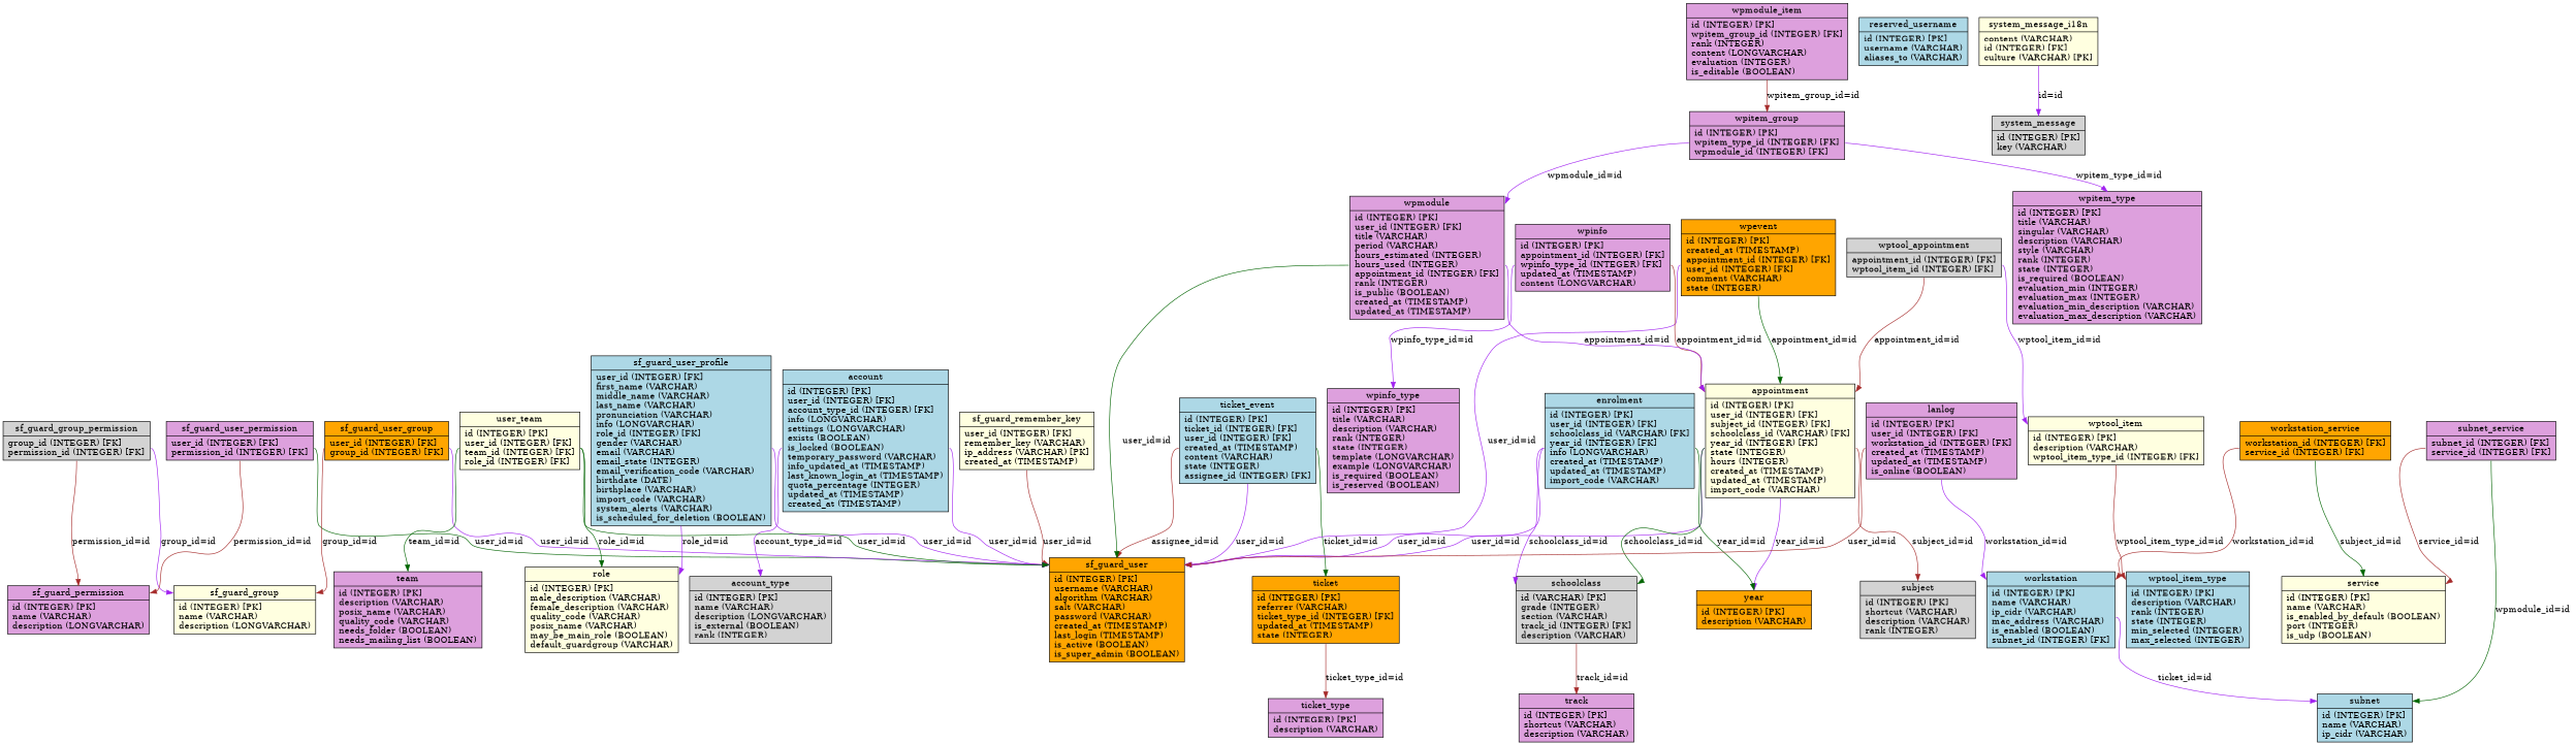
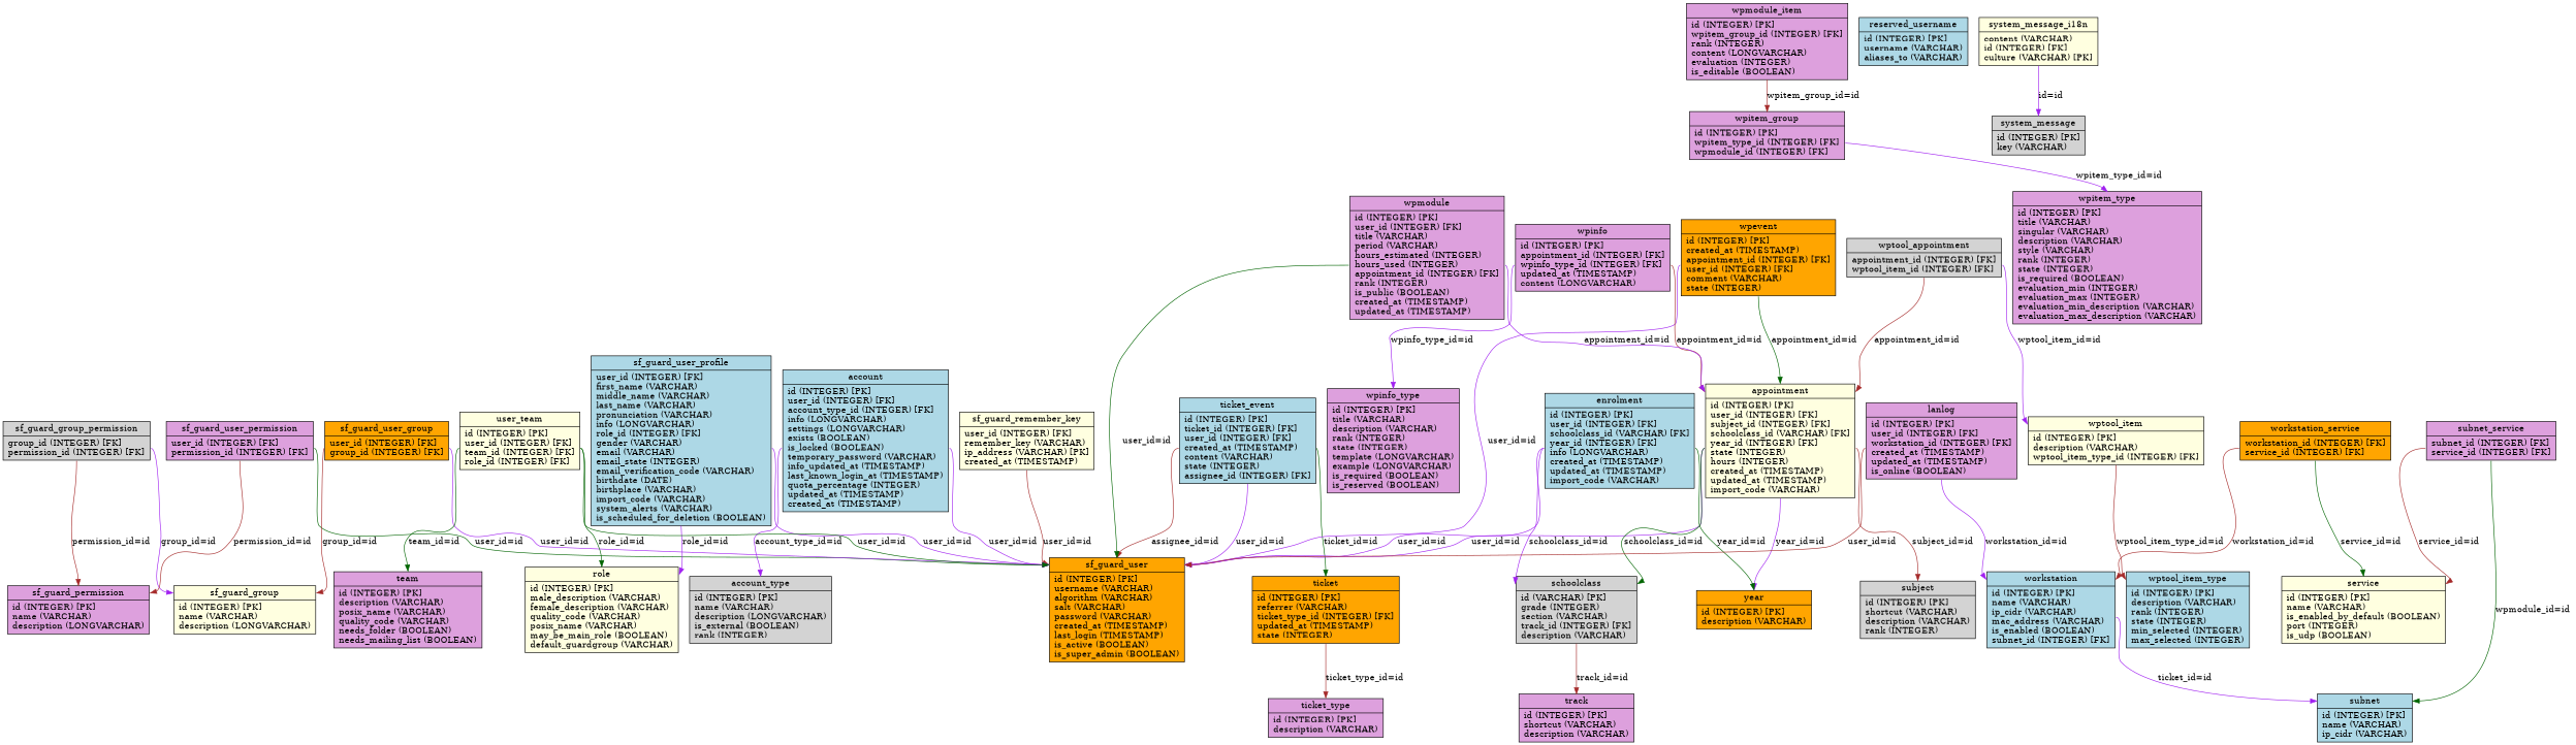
  digraph {
    node [fillcolor=plum shape=record style=filled]
    edge [color=purple headport=table tailport=cols]
    n1 [fillcolor=lightyellow label="{<table>sf_guard_group|<cols>id (INTEGER) [PK]\lname (VARCHAR)\ldescription (LONGVARCHAR)\l}"]
    n2 [label="{<table>sf_guard_permission|<cols>id (INTEGER) [PK]\lname (VARCHAR)\ldescription (LONGVARCHAR)\l}"]
    n3 [fillcolor=lightgrey label="{<table>sf_guard_group_permission|<cols>group_id (INTEGER) [FK]\lpermission_id (INTEGER) [FK]\l}"]
    n4 [fillcolor=orange label="{<table>sf_guard_user|<cols>id (INTEGER) [PK]\lusername (VARCHAR)\lalgorithm (VARCHAR)\lsalt (VARCHAR)\lpassword (VARCHAR)\lcreated_at (TIMESTAMP)\llast_login (TIMESTAMP)\lis_active (BOOLEAN)\lis_super_admin (BOOLEAN)\l}"]
    n5 [label="{<table>sf_guard_user_permission|<cols>user_id (INTEGER) [FK]\lpermission_id (INTEGER) [FK]\l}"]
    n6 [fillcolor=orange label="{<table>sf_guard_user_group|<cols>user_id (INTEGER) [FK]\lgroup_id (INTEGER) [FK]\l}"]
    n7 [fillcolor=lightyellow label="{<table>sf_guard_remember_key|<cols>user_id (INTEGER) [FK]\lremember_key (VARCHAR)\lip_address (VARCHAR) [PK]\lcreated_at (TIMESTAMP)\l}"]
    n8 [label="{<table>track|<cols>id (INTEGER) [PK]\lshortcut (VARCHAR)\ldescription (VARCHAR)\l}"]
    n9 [fillcolor=lightgrey label="{<table>schoolclass|<cols>id (VARCHAR) [PK]\lgrade (INTEGER)\lsection (VARCHAR)\ltrack_id (INTEGER) [FK]\ldescription (VARCHAR)\l}"]
    n10 [fillcolor=orange label="{<table>year|<cols>id (INTEGER) [PK]\ldescription (VARCHAR)\l}"]
    n11 [fillcolor=lightgrey label="{<table>subject|<cols>id (INTEGER) [PK]\lshortcut (VARCHAR)\ldescription (VARCHAR)\lrank (INTEGER)\l}"]
    n12 [fillcolor=lightblue label="{<table>sf_guard_user_profile|<cols>user_id (INTEGER) [FK]\lfirst_name (VARCHAR)\lmiddle_name (VARCHAR)\llast_name (VARCHAR)\lpronunciation (VARCHAR)\linfo (LONGVARCHAR)\lrole_id (INTEGER) [FK]\lgender (VARCHAR)\lemail (VARCHAR)\lemail_state (INTEGER)\lemail_verification_code (VARCHAR)\lbirthdate (DATE)\lbirthplace (VARCHAR)\limport_code (VARCHAR)\lsystem_alerts (VARCHAR)\lis_scheduled_for_deletion (BOOLEAN)\l}"]
    n13 [fillcolor=lightyellow label="{<table>role|<cols>id (INTEGER) [PK]\lmale_description (VARCHAR)\lfemale_description (VARCHAR)\lquality_code (VARCHAR)\lposix_name (VARCHAR)\lmay_be_main_role (BOOLEAN)\ldefault_guardgroup (VARCHAR)\l}"]
    n14 [fillcolor=lightgrey label="{<table>account_type|<cols>id (INTEGER) [PK]\lname (VARCHAR)\ldescription (LONGVARCHAR)\lis_external (BOOLEAN)\lrank (INTEGER)\l}"]
    n15 [fillcolor=lightblue label="{<table>account|<cols>id (INTEGER) [PK]\luser_id (INTEGER) [FK]\laccount_type_id (INTEGER) [FK]\linfo (LONGVARCHAR)\lsettings (LONGVARCHAR)\lexists (BOOLEAN)\lis_locked (BOOLEAN)\ltemporary_password (VARCHAR)\linfo_updated_at (TIMESTAMP)\llast_known_login_at (TIMESTAMP)\lquota_percentage (INTEGER)\lupdated_at (TIMESTAMP)\lcreated_at (TIMESTAMP)\l}"]
    n16 [fillcolor=lightblue label="{<table>reserved_username|<cols>id (INTEGER) [PK]\lusername (VARCHAR)\laliases_to (VARCHAR)\l}"]
    n17 [label="{<table>ticket_type|<cols>id (INTEGER) [PK]\ldescription (VARCHAR)\l}"]
    n18 [fillcolor=orange label="{<table>ticket|<cols>id (INTEGER) [PK]\lreferrer (VARCHAR)\lticket_type_id (INTEGER) [FK]\lupdated_at (TIMESTAMP)\lstate (INTEGER)\l}"]
    n19 [fillcolor=lightblue label="{<table>ticket_event|<cols>id (INTEGER) [PK]\lticket_id (INTEGER) [FK]\luser_id (INTEGER) [FK]\lcreated_at (TIMESTAMP)\lcontent (VARCHAR)\lstate (INTEGER)\lassignee_id (INTEGER) [FK]\l}"]
    n20 [fillcolor=lightyellow label="{<table>appointment|<cols>id (INTEGER) [PK]\luser_id (INTEGER) [FK]\lsubject_id (INTEGER) [FK]\lschoolclass_id (VARCHAR) [FK]\lyear_id (INTEGER) [FK]\lstate (INTEGER)\lhours (INTEGER)\lcreated_at (TIMESTAMP)\lupdated_at (TIMESTAMP)\limport_code (VARCHAR)\l}"]
    n21 [fillcolor=lightblue label="{<table>enrolment|<cols>id (INTEGER) [PK]\luser_id (INTEGER) [FK]\lschoolclass_id (VARCHAR) [FK]\lyear_id (INTEGER) [FK]\linfo (LONGVARCHAR)\lcreated_at (TIMESTAMP)\lupdated_at (TIMESTAMP)\limport_code (VARCHAR)\l}"]
    n22 [label="{<table>team|<cols>id (INTEGER) [PK]\ldescription (VARCHAR)\lposix_name (VARCHAR)\lquality_code (VARCHAR)\lneeds_folder (BOOLEAN)\lneeds_mailing_list (BOOLEAN)\l}"]
    n23 [fillcolor=lightyellow label="{<table>user_team|<cols>id (INTEGER) [PK]\luser_id (INTEGER) [FK]\lteam_id (INTEGER) [FK]\lrole_id (INTEGER) [FK]\l}"]
    n24 [fillcolor=orange label="{<table>wpevent|<cols>id (INTEGER) [PK]\lcreated_at (TIMESTAMP)\lappointment_id (INTEGER) [FK]\luser_id (INTEGER) [FK]\lcomment (VARCHAR)\lstate (INTEGER)\l}"]
    n25 [label="{<table>wpinfo_type|<cols>id (INTEGER) [PK]\ltitle (VARCHAR)\ldescription (VARCHAR)\lrank (INTEGER)\lstate (INTEGER)\ltemplate (LONGVARCHAR)\lexample (LONGVARCHAR)\lis_required (BOOLEAN)\lis_reserved (BOOLEAN)\l}"]
    n26 [label="{<table>wpinfo|<cols>id (INTEGER) [PK]\lappointment_id (INTEGER) [FK]\lwpinfo_type_id (INTEGER) [FK]\lupdated_at (TIMESTAMP)\lcontent (LONGVARCHAR)\l}"]
    n27 [fillcolor=lightblue label="{<table>wptool_item_type|<cols>id (INTEGER) [PK]\ldescription (VARCHAR)\lrank (INTEGER)\lstate (INTEGER)\lmin_selected (INTEGER)\lmax_selected (INTEGER)\l}"]
    n28 [fillcolor=lightyellow label="{<table>wptool_item|<cols>id (INTEGER) [PK]\ldescription (VARCHAR)\lwptool_item_type_id (INTEGER) [FK]\l}"]
    n29 [fillcolor=lightgrey label="{<table>wptool_appointment|<cols>appointment_id (INTEGER) [FK]\lwptool_item_id (INTEGER) [FK]\l}"]
    n30 [label="{<table>wpmodule|<cols>id (INTEGER) [PK]\luser_id (INTEGER) [FK]\ltitle (VARCHAR)\lperiod (VARCHAR)\lhours_estimated (INTEGER)\lhours_used (INTEGER)\lappointment_id (INTEGER) [FK]\lrank (INTEGER)\lis_public (BOOLEAN)\lcreated_at (TIMESTAMP)\lupdated_at (TIMESTAMP)\l}"]
    n31 [label="{<table>wpitem_type|<cols>id (INTEGER) [PK]\ltitle (VARCHAR)\lsingular (VARCHAR)\ldescription (VARCHAR)\lstyle (VARCHAR)\lrank (INTEGER)\lstate (INTEGER)\lis_required (BOOLEAN)\levaluation_min (INTEGER)\levaluation_max (INTEGER)\levaluation_min_description (VARCHAR)\levaluation_max_description (VARCHAR)\l}"]
    n32 [label="{<table>wpitem_group|<cols>id (INTEGER) [PK]\lwpitem_type_id (INTEGER) [FK]\lwpmodule_id (INTEGER) [FK]\l}"]
    n33 [label="{<table>wpmodule_item|<cols>id (INTEGER) [PK]\lwpitem_group_id (INTEGER) [FK]\lrank (INTEGER)\lcontent (LONGVARCHAR)\levaluation (INTEGER)\lis_editable (BOOLEAN)\l}"]
    n34 [fillcolor=lightblue label="{<table>subnet|<cols>id (INTEGER) [PK]\lname (VARCHAR)\lip_cidr (VARCHAR)\l}"]
    n35 [fillcolor=lightblue label="{<table>workstation|<cols>id (INTEGER) [PK]\lname (VARCHAR)\lip_cidr (VARCHAR)\lmac_address (VARCHAR)\lis_enabled (BOOLEAN)\lsubnet_id (INTEGER) [FK]\l}"]
    n36 [label="{<table>lanlog|<cols>id (INTEGER) [PK]\luser_id (INTEGER) [FK]\lworkstation_id (INTEGER) [FK]\lcreated_at (TIMESTAMP)\lupdated_at (TIMESTAMP)\lis_online (BOOLEAN)\l}"]
    n37 [fillcolor=lightyellow label="{<table>service|<cols>id (INTEGER) [PK]\lname (VARCHAR)\lis_enabled_by_default (BOOLEAN)\lport (INTEGER)\lis_udp (BOOLEAN)\l}"]
    n38 [fillcolor=orange label="{<table>workstation_service|<cols>workstation_id (INTEGER) [FK]\lservice_id (INTEGER) [FK]\l}"]
    n39 [label="{<table>subnet_service|<cols>subnet_id (INTEGER) [FK]\lservice_id (INTEGER) [FK]\l}"]
    n40 [fillcolor=lightgrey label="{<table>system_message|<cols>id (INTEGER) [PK]\lkey (VARCHAR)\l}"]
    n41 [fillcolor=lightyellow label="{<table>system_message_i18n|<cols>content (VARCHAR)\lid (INTEGER) [FK]\lculture (VARCHAR) [PK]\l}"]
    n3 -> n1 [label="group_id=id "]
    n3 -> n2 [color=brown label="permission_id=id "]
    n5 -> n2 [color=brown label="permission_id=id "]
    n5 -> n4 [color=darkgreen label="user_id=id "]
    n6 -> n1 [color=brown label="group_id=id "]
    n6 -> n4 [label="user_id=id "]
    n7 -> n4 [color=brown label="user_id=id "]
    n9 -> n8 [color=brown label="track_id=id "]
    n12 -> n4 [label="user_id=id "]
    n12 -> n13 [label="role_id=id "]
    n15 -> n4 [label="user_id=id "]
    n15 -> n14 [label="account_type_id=id "]
    n18 -> n17 [color=brown label="ticket_type_id=id "]
    n19 -> n4 [label="user_id=id "]
    n19 -> n4 [color=brown label="assignee_id=id "]
    n19 -> n18 [color=darkgreen label="ticket_id=id "]
    n20 -> n4 [label="user_id=id "]
    n20 -> n9 [color=darkgreen label="schoolclass_id=id "]
    n20 -> n10 [label="year_id=id "]
    n20 -> n11 [color=brown label="subject_id=id "]
    n21 -> n4 [label="user_id=id "]
    n21 -> n9 [label="schoolclass_id=id "]
    n21 -> n10 [color=darkgreen label="year_id=id "]
    n23 -> n4 [color=darkgreen label="user_id=id "]
    n23 -> n13 [color=darkgreen label="role_id=id "]
    n23 -> n22 [color=darkgreen label="team_id=id "]
    n24 -> n4 [label="user_id=id "]
    n24 -> n20 [color=darkgreen label="appointment_id=id "]
    n26 -> n20 [color=brown label="appointment_id=id "]
    n26 -> n25 [label="wpinfo_type_id=id "]
    n28 -> n27 [color=brown label="wptool_item_type_id=id "]
    n29 -> n20 [color=brown label="appointment_id=id "]
    n29 -> n28 [label="wptool_item_id=id "]
    n30 -> n4 [color=darkgreen label="user_id=id "]
    n30 -> n20 [label="appointment_id=id "]
-   n32 -> n30 [label="wpmodule_id=id "]
    n32 -> n31 [label="wpitem_type_id=id "]
    n33 -> n32 [color=brown label="wpitem_group_id=id "]
    n35 -> n34 [label="ticket_id=id "]
    n36 -> n4 [color=brown label="user_id=id "]
    n36 -> n35 [label="workstation_id=id "]
    n38 -> n35 [color=brown label="workstation_id=id "]
-   n38 -> n37 [color=darkgreen label="subject_id=id "]
+   n38 -> n37 [color=darkgreen label="service_id=id "]
    n39 -> n34 [color=darkgreen label="wpmodule_id=id "]
    n39 -> n37 [color=brown label="service_id=id "]
    n41 -> n40 [label="id=id "]
  }
